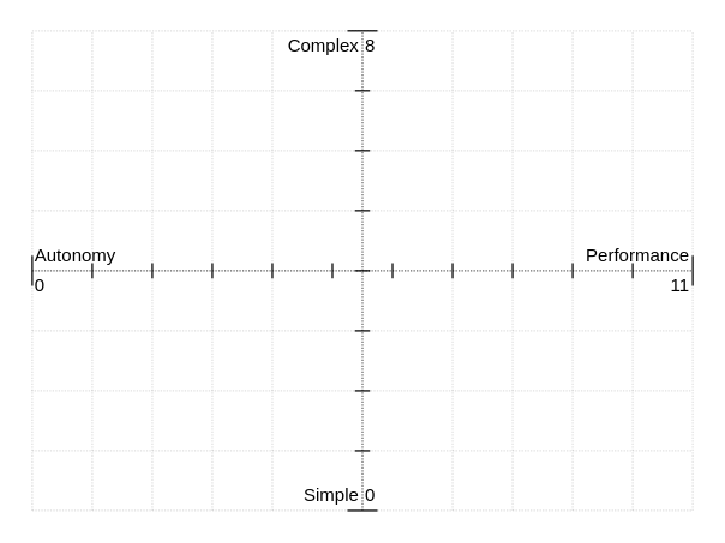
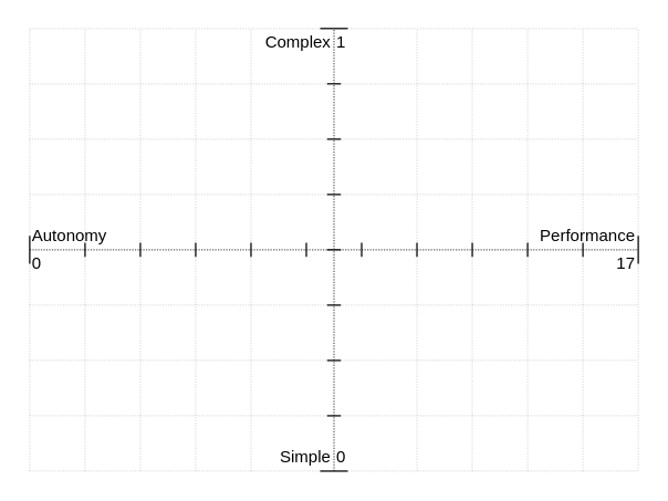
  <mxCell id="0" />
  <mxCell id="1" parent="0" />
  <mxCell id="2" value="" style="endArrow=none;html=1;fillColor=#f5f5f5;strokeColor=#666666;dashed=1;dashPattern=1 1;" parent="1" edge="1"><mxGeometry width="50" height="50" relative="1" as="geometry"><mxPoint x="21" y="180" as="sourcePoint" /><mxPoint x="461" y="180" as="targetPoint" /></mxGeometry></mxCell>
  <mxCell id="3" value="Autonomy" style="text;html=1;strokeColor=none;fillColor=none;align=left;verticalAlign=middle;whiteSpace=wrap;rounded=0;" parent="1" vertex="1"><mxGeometry x="21" y="160" width="80" height="20" as="geometry" /></mxCell>
  <mxCell id="4" value="Performance" style="text;html=1;strokeColor=none;fillColor=none;align=right;verticalAlign=middle;whiteSpace=wrap;rounded=0;" parent="1" vertex="1"><mxGeometry x="381" y="160" width="80" height="20" as="geometry" /></mxCell>
  <mxCell id="5" value="Simple" style="text;html=1;strokeColor=none;fillColor=none;align=right;verticalAlign=middle;whiteSpace=wrap;rounded=0;" parent="1" vertex="1"><mxGeometry x="160.5" y="320" width="80" height="20" as="geometry" /></mxCell>
  <mxCell id="6" value="Complex" style="text;html=1;strokeColor=none;fillColor=none;align=right;verticalAlign=middle;whiteSpace=wrap;rounded=0;" parent="1" vertex="1"><mxGeometry x="160.5" y="20" width="80" height="20" as="geometry" /></mxCell>
  <mxCell id="7" value="" style="endArrow=none;html=1;fillColor=#f5f5f5;strokeColor=#666666;dashed=1;dashPattern=1 1;" parent="1" edge="1"><mxGeometry width="50" height="50" relative="1" as="geometry"><mxPoint x="241" y="340" as="sourcePoint" /><mxPoint x="241" y="20" as="targetPoint" /></mxGeometry></mxCell>
  <mxCell id="8" value="" style="endArrow=none;html=1;" parent="1" edge="1"><mxGeometry width="50" height="50" relative="1" as="geometry"><mxPoint x="231" y="340" as="sourcePoint" /><mxPoint x="251" y="340" as="targetPoint" /></mxGeometry></mxCell>
  <mxCell id="9" value="" style="endArrow=none;html=1;" parent="1" edge="1"><mxGeometry width="50" height="50" relative="1" as="geometry"><mxPoint x="231" y="20" as="sourcePoint" /><mxPoint x="251" y="20" as="targetPoint" /></mxGeometry></mxCell>
  <mxCell id="10" value="" style="endArrow=none;html=1;" parent="1" edge="1"><mxGeometry width="50" height="50" relative="1" as="geometry"><mxPoint x="21" y="190" as="sourcePoint" /><mxPoint x="21" y="170" as="targetPoint" /></mxGeometry></mxCell>
  <mxCell id="11" value="" style="endArrow=none;html=1;" parent="1" edge="1"><mxGeometry width="50" height="50" relative="1" as="geometry"><mxPoint x="461" y="190" as="sourcePoint" /><mxPoint x="461" y="170" as="targetPoint" /></mxGeometry></mxCell>
  <mxCell id="12" value="" style="endArrow=none;html=1;" parent="1" edge="1"><mxGeometry width="50" height="50" relative="1" as="geometry"><mxPoint x="61" y="185" as="sourcePoint" /><mxPoint x="61" y="175" as="targetPoint" /></mxGeometry></mxCell>
  <mxCell id="13" value="" style="endArrow=none;html=1;" parent="1" edge="1"><mxGeometry width="50" height="50" relative="1" as="geometry"><mxPoint x="101" y="185" as="sourcePoint" /><mxPoint x="101" y="175" as="targetPoint" /></mxGeometry></mxCell>
  <mxCell id="14" value="" style="endArrow=none;html=1;" parent="1" edge="1"><mxGeometry width="50" height="50" relative="1" as="geometry"><mxPoint x="141" y="185" as="sourcePoint" /><mxPoint x="141" y="175" as="targetPoint" /></mxGeometry></mxCell>
  <mxCell id="15" value="" style="endArrow=none;html=1;" parent="1" edge="1"><mxGeometry width="50" height="50" relative="1" as="geometry"><mxPoint x="181" y="185" as="sourcePoint" /><mxPoint x="181" y="175" as="targetPoint" /></mxGeometry></mxCell>
  <mxCell id="16" value="" style="endArrow=none;html=1;" parent="1" edge="1"><mxGeometry width="50" height="50" relative="1" as="geometry"><mxPoint x="221" y="185" as="sourcePoint" /><mxPoint x="221" y="175" as="targetPoint" /></mxGeometry></mxCell>
  <mxCell id="17" value="" style="endArrow=none;html=1;" parent="1" edge="1"><mxGeometry width="50" height="50" relative="1" as="geometry"><mxPoint x="261" y="185" as="sourcePoint" /><mxPoint x="261" y="175" as="targetPoint" /></mxGeometry></mxCell>
  <mxCell id="18" value="" style="endArrow=none;html=1;" parent="1" edge="1"><mxGeometry width="50" height="50" relative="1" as="geometry"><mxPoint x="301" y="185" as="sourcePoint" /><mxPoint x="301" y="175" as="targetPoint" /></mxGeometry></mxCell>
  <mxCell id="19" value="" style="endArrow=none;html=1;" parent="1" edge="1"><mxGeometry width="50" height="50" relative="1" as="geometry"><mxPoint x="341" y="185" as="sourcePoint" /><mxPoint x="341" y="175" as="targetPoint" /></mxGeometry></mxCell>
  <mxCell id="20" value="" style="endArrow=none;html=1;" parent="1" edge="1"><mxGeometry width="50" height="50" relative="1" as="geometry"><mxPoint x="381" y="185" as="sourcePoint" /><mxPoint x="381" y="175" as="targetPoint" /></mxGeometry></mxCell>
  <mxCell id="21" value="" style="endArrow=none;html=1;" parent="1" edge="1"><mxGeometry width="50" height="50" relative="1" as="geometry"><mxPoint x="421" y="185" as="sourcePoint" /><mxPoint x="421" y="175" as="targetPoint" /></mxGeometry></mxCell>
  <mxCell id="22" value="" style="endArrow=none;html=1;" parent="1" edge="1"><mxGeometry width="50" height="50" relative="1" as="geometry"><mxPoint x="236" y="60" as="sourcePoint" /><mxPoint x="246" y="60" as="targetPoint" /></mxGeometry></mxCell>
  <mxCell id="23" value="" style="endArrow=none;html=1;" parent="1" edge="1"><mxGeometry width="50" height="50" relative="1" as="geometry"><mxPoint x="236" y="100" as="sourcePoint" /><mxPoint x="246" y="100" as="targetPoint" /></mxGeometry></mxCell>
  <mxCell id="24" value="" style="endArrow=none;html=1;" parent="1" edge="1"><mxGeometry width="50" height="50" relative="1" as="geometry"><mxPoint x="236" y="140" as="sourcePoint" /><mxPoint x="246" y="140" as="targetPoint" /></mxGeometry></mxCell>
  <mxCell id="25" value="" style="endArrow=none;html=1;" parent="1" edge="1"><mxGeometry width="50" height="50" relative="1" as="geometry"><mxPoint x="236" y="180" as="sourcePoint" /><mxPoint x="246" y="180" as="targetPoint" /></mxGeometry></mxCell>
  <mxCell id="26" value="" style="endArrow=none;html=1;" parent="1" edge="1"><mxGeometry width="50" height="50" relative="1" as="geometry"><mxPoint x="236" y="220" as="sourcePoint" /><mxPoint x="246" y="220" as="targetPoint" /></mxGeometry></mxCell>
  <mxCell id="27" value="" style="endArrow=none;html=1;" parent="1" edge="1"><mxGeometry width="50" height="50" relative="1" as="geometry"><mxPoint x="236" y="260" as="sourcePoint" /><mxPoint x="246" y="260" as="targetPoint" /></mxGeometry></mxCell>
  <mxCell id="28" value="" style="endArrow=none;html=1;" parent="1" edge="1"><mxGeometry width="50" height="50" relative="1" as="geometry"><mxPoint x="236" y="300" as="sourcePoint" /><mxPoint x="246" y="300" as="targetPoint" /></mxGeometry></mxCell>
  <mxCell id="29" value="0" style="text;html=1;strokeColor=none;fillColor=none;align=left;verticalAlign=middle;whiteSpace=wrap;rounded=0;" parent="1" vertex="1"><mxGeometry x="21" y="180" width="20" height="20" as="geometry" /></mxCell>
- <mxCell id="30" value="8" style="text;html=1;strokeColor=none;fillColor=none;align=left;verticalAlign=middle;whiteSpace=wrap;rounded=0;" parent="1" vertex="1"><mxGeometry x="241" y="20" width="20" height="20" as="geometry" /></mxCell>
+ <mxCell id="30" value="1" style="text;html=1;strokeColor=none;fillColor=none;align=left;verticalAlign=middle;whiteSpace=wrap;rounded=0;" parent="1" vertex="1"><mxGeometry x="241" y="20" width="20" height="20" as="geometry" /></mxCell>
  <mxCell id="31" value="0" style="text;html=1;strokeColor=none;fillColor=none;align=left;verticalAlign=middle;whiteSpace=wrap;rounded=0;" parent="1" vertex="1"><mxGeometry x="240.5" y="320" width="20" height="20" as="geometry" /></mxCell>
- <mxCell id="32" value="11" style="text;html=1;strokeColor=none;fillColor=none;align=right;verticalAlign=middle;whiteSpace=wrap;rounded=0;" parent="1" vertex="1"><mxGeometry x="441" y="180" width="20" height="20" as="geometry" /></mxCell>
+ <mxCell id="32" value="17" style="text;html=1;strokeColor=none;fillColor=none;align=right;verticalAlign=middle;whiteSpace=wrap;rounded=0;" parent="1" vertex="1"><mxGeometry x="441" y="180" width="20" height="20" as="geometry" /></mxCell>
  <mxCell id="33" value="" style="endArrow=none;html=1;fillColor=#f5f5f5;strokeColor=#666666;dashed=1;dashPattern=1 1;opacity=20;" parent="1" edge="1"><mxGeometry width="50" height="50" relative="1" as="geometry"><mxPoint x="141" y="340" as="sourcePoint" /><mxPoint x="141" y="20" as="targetPoint" /></mxGeometry></mxCell>
  <mxCell id="34" value="" style="endArrow=none;html=1;fillColor=#f5f5f5;strokeColor=#666666;dashed=1;dashPattern=1 1;opacity=20;" parent="1" edge="1"><mxGeometry width="50" height="50" relative="1" as="geometry"><mxPoint x="341" y="340" as="sourcePoint" /><mxPoint x="341" y="20" as="targetPoint" /></mxGeometry></mxCell>
  <mxCell id="35" value="" style="endArrow=none;html=1;fillColor=#f5f5f5;strokeColor=#666666;dashed=1;dashPattern=1 1;opacity=20;" parent="1" edge="1"><mxGeometry width="50" height="50" relative="1" as="geometry"><mxPoint x="461" y="340" as="sourcePoint" /><mxPoint x="461" y="20" as="targetPoint" /></mxGeometry></mxCell>
  <mxCell id="36" value="" style="endArrow=none;html=1;fillColor=#f5f5f5;strokeColor=#666666;dashed=1;dashPattern=1 1;opacity=20;" parent="1" edge="1"><mxGeometry width="50" height="50" relative="1" as="geometry"><mxPoint x="21" y="340" as="sourcePoint" /><mxPoint x="21" y="20" as="targetPoint" /></mxGeometry></mxCell>
  <mxCell id="37" value="" style="endArrow=none;html=1;fillColor=#f5f5f5;strokeColor=#666666;dashed=1;dashPattern=1 1;opacity=20;" parent="1" edge="1"><mxGeometry width="50" height="50" relative="1" as="geometry"><mxPoint x="20.5" y="260" as="sourcePoint" /><mxPoint x="460.5" y="260" as="targetPoint" /></mxGeometry></mxCell>
  <mxCell id="38" value="" style="endArrow=none;html=1;fillColor=#f5f5f5;strokeColor=#666666;dashed=1;dashPattern=1 1;opacity=20;" parent="1" edge="1"><mxGeometry width="50" height="50" relative="1" as="geometry"><mxPoint x="21" y="340" as="sourcePoint" /><mxPoint x="461" y="340" as="targetPoint" /></mxGeometry></mxCell>
  <mxCell id="39" value="" style="endArrow=none;html=1;fillColor=#f5f5f5;strokeColor=#666666;dashed=1;dashPattern=1 1;opacity=20;" parent="1" edge="1"><mxGeometry width="50" height="50" relative="1" as="geometry"><mxPoint x="20.5" y="100" as="sourcePoint" /><mxPoint x="460.5" y="100" as="targetPoint" /></mxGeometry></mxCell>
  <mxCell id="40" value="" style="endArrow=none;html=1;fillColor=#f5f5f5;strokeColor=#666666;dashed=1;dashPattern=1 1;opacity=20;" parent="1" edge="1"><mxGeometry width="50" height="50" relative="1" as="geometry"><mxPoint x="21" y="20" as="sourcePoint" /><mxPoint x="461" y="20" as="targetPoint" /></mxGeometry></mxCell>
  <mxCell id="41" value="" style="endArrow=none;html=1;fillColor=#f5f5f5;strokeColor=#666666;dashed=1;dashPattern=1 1;opacity=20;" parent="1" edge="1"><mxGeometry width="50" height="50" relative="1" as="geometry"><mxPoint x="181" y="340" as="sourcePoint" /><mxPoint x="181" y="20" as="targetPoint" /></mxGeometry></mxCell>
  <mxCell id="42" value="" style="endArrow=none;html=1;fillColor=#f5f5f5;strokeColor=#666666;dashed=1;dashPattern=1 1;opacity=20;" parent="1" edge="1"><mxGeometry width="50" height="50" relative="1" as="geometry"><mxPoint x="101" y="340" as="sourcePoint" /><mxPoint x="101" y="20" as="targetPoint" /></mxGeometry></mxCell>
  <mxCell id="43" value="" style="endArrow=none;html=1;fillColor=#f5f5f5;strokeColor=#666666;dashed=1;dashPattern=1 1;opacity=20;" parent="1" edge="1"><mxGeometry width="50" height="50" relative="1" as="geometry"><mxPoint x="61" y="340" as="sourcePoint" /><mxPoint x="61" y="20" as="targetPoint" /></mxGeometry></mxCell>
  <mxCell id="44" value="" style="endArrow=none;html=1;fillColor=#f5f5f5;strokeColor=#666666;dashed=1;dashPattern=1 1;opacity=20;" parent="1" edge="1"><mxGeometry width="50" height="50" relative="1" as="geometry"><mxPoint x="301" y="340" as="sourcePoint" /><mxPoint x="301" y="20" as="targetPoint" /></mxGeometry></mxCell>
  <mxCell id="45" value="" style="endArrow=none;html=1;fillColor=#f5f5f5;strokeColor=#666666;dashed=1;dashPattern=1 1;opacity=20;" parent="1" edge="1"><mxGeometry width="50" height="50" relative="1" as="geometry"><mxPoint x="381" y="340" as="sourcePoint" /><mxPoint x="381" y="20" as="targetPoint" /></mxGeometry></mxCell>
  <mxCell id="46" value="" style="endArrow=none;html=1;fillColor=#f5f5f5;strokeColor=#666666;dashed=1;dashPattern=1 1;opacity=20;" parent="1" edge="1"><mxGeometry width="50" height="50" relative="1" as="geometry"><mxPoint x="421" y="340" as="sourcePoint" /><mxPoint x="421" y="20" as="targetPoint" /></mxGeometry></mxCell>
  <mxCell id="47" value="" style="endArrow=none;html=1;fillColor=#f5f5f5;strokeColor=#666666;dashed=1;dashPattern=1 1;opacity=20;" parent="1" edge="1"><mxGeometry width="50" height="50" relative="1" as="geometry"><mxPoint x="20.5" y="60" as="sourcePoint" /><mxPoint x="460.5" y="60" as="targetPoint" /></mxGeometry></mxCell>
  <mxCell id="48" value="" style="endArrow=none;html=1;fillColor=#f5f5f5;strokeColor=#666666;dashed=1;dashPattern=1 1;opacity=20;" parent="1" edge="1"><mxGeometry width="50" height="50" relative="1" as="geometry"><mxPoint x="21" y="140" as="sourcePoint" /><mxPoint x="461" y="140" as="targetPoint" /></mxGeometry></mxCell>
  <mxCell id="49" value="" style="endArrow=none;html=1;fillColor=#f5f5f5;strokeColor=#666666;dashed=1;dashPattern=1 1;opacity=20;" parent="1" edge="1"><mxGeometry width="50" height="50" relative="1" as="geometry"><mxPoint x="21" y="220" as="sourcePoint" /><mxPoint x="461" y="220" as="targetPoint" /></mxGeometry></mxCell>
  <mxCell id="50" value="" style="endArrow=none;html=1;fillColor=#f5f5f5;strokeColor=#666666;dashed=1;dashPattern=1 1;opacity=20;" parent="1" edge="1"><mxGeometry width="50" height="50" relative="1" as="geometry"><mxPoint x="21" y="300" as="sourcePoint" /><mxPoint x="461" y="300" as="targetPoint" /></mxGeometry></mxCell>
